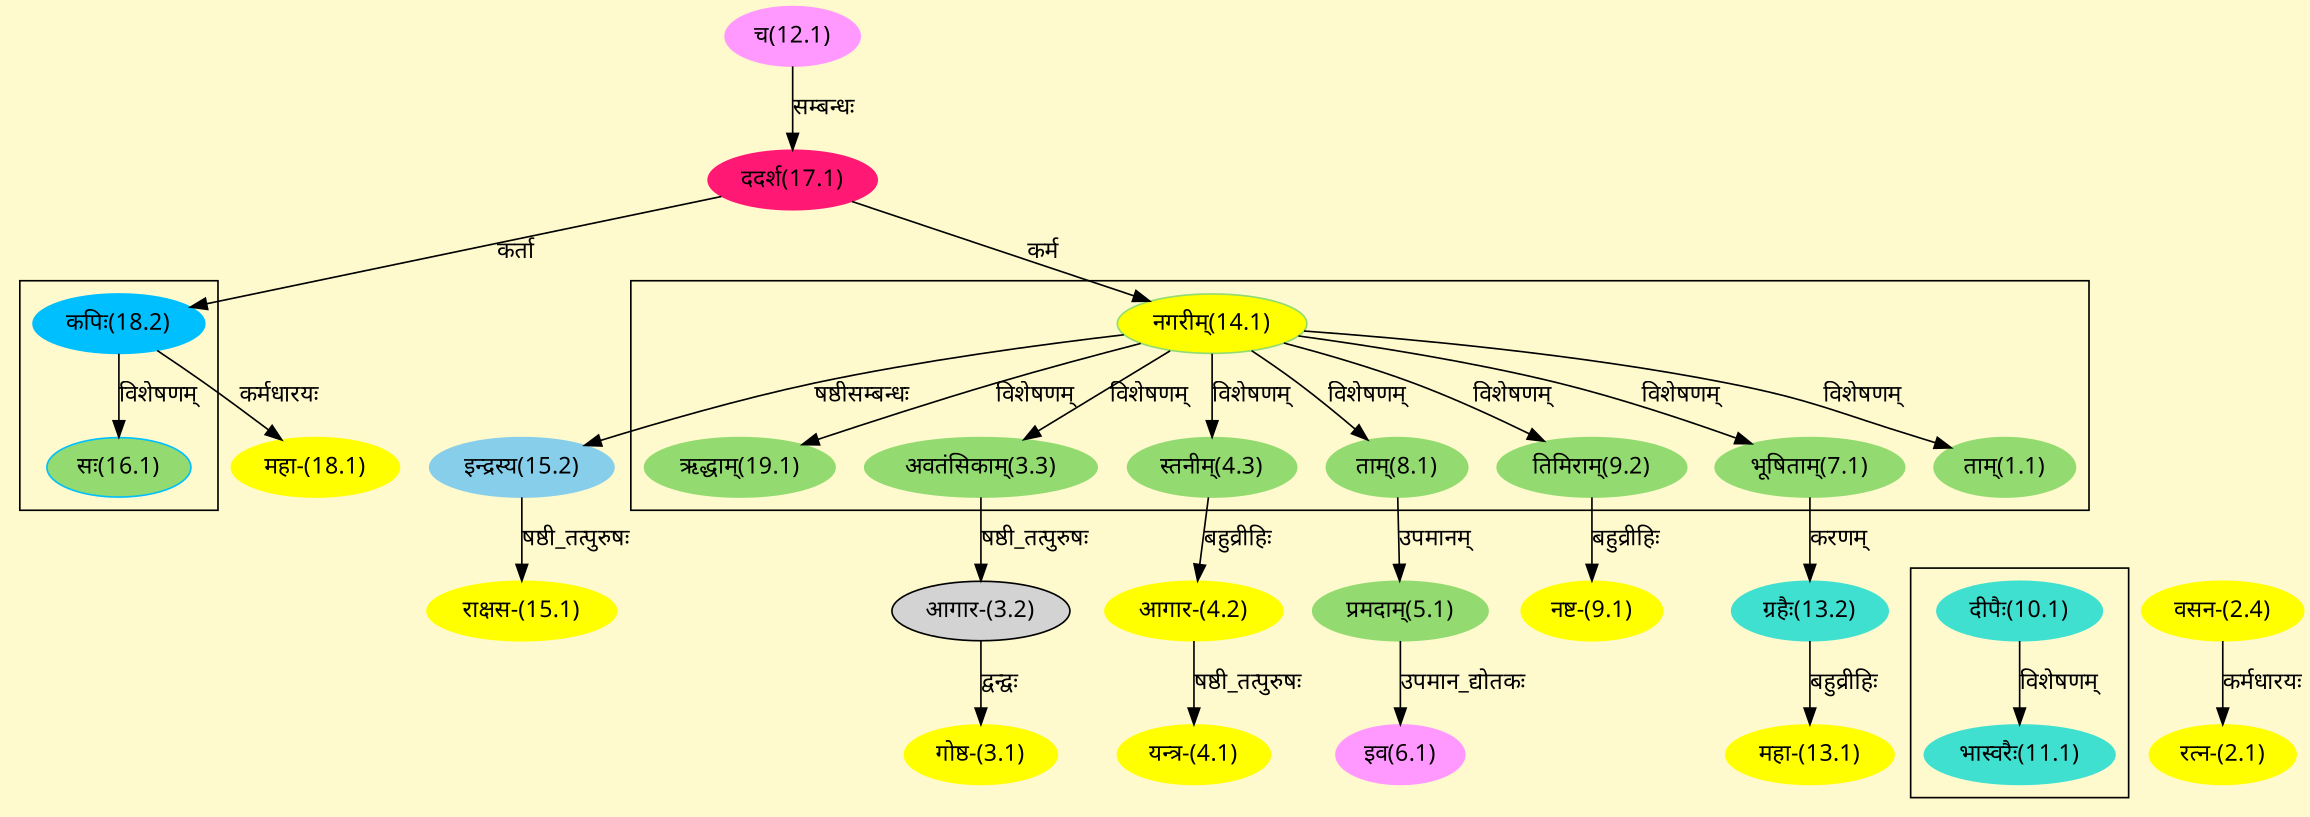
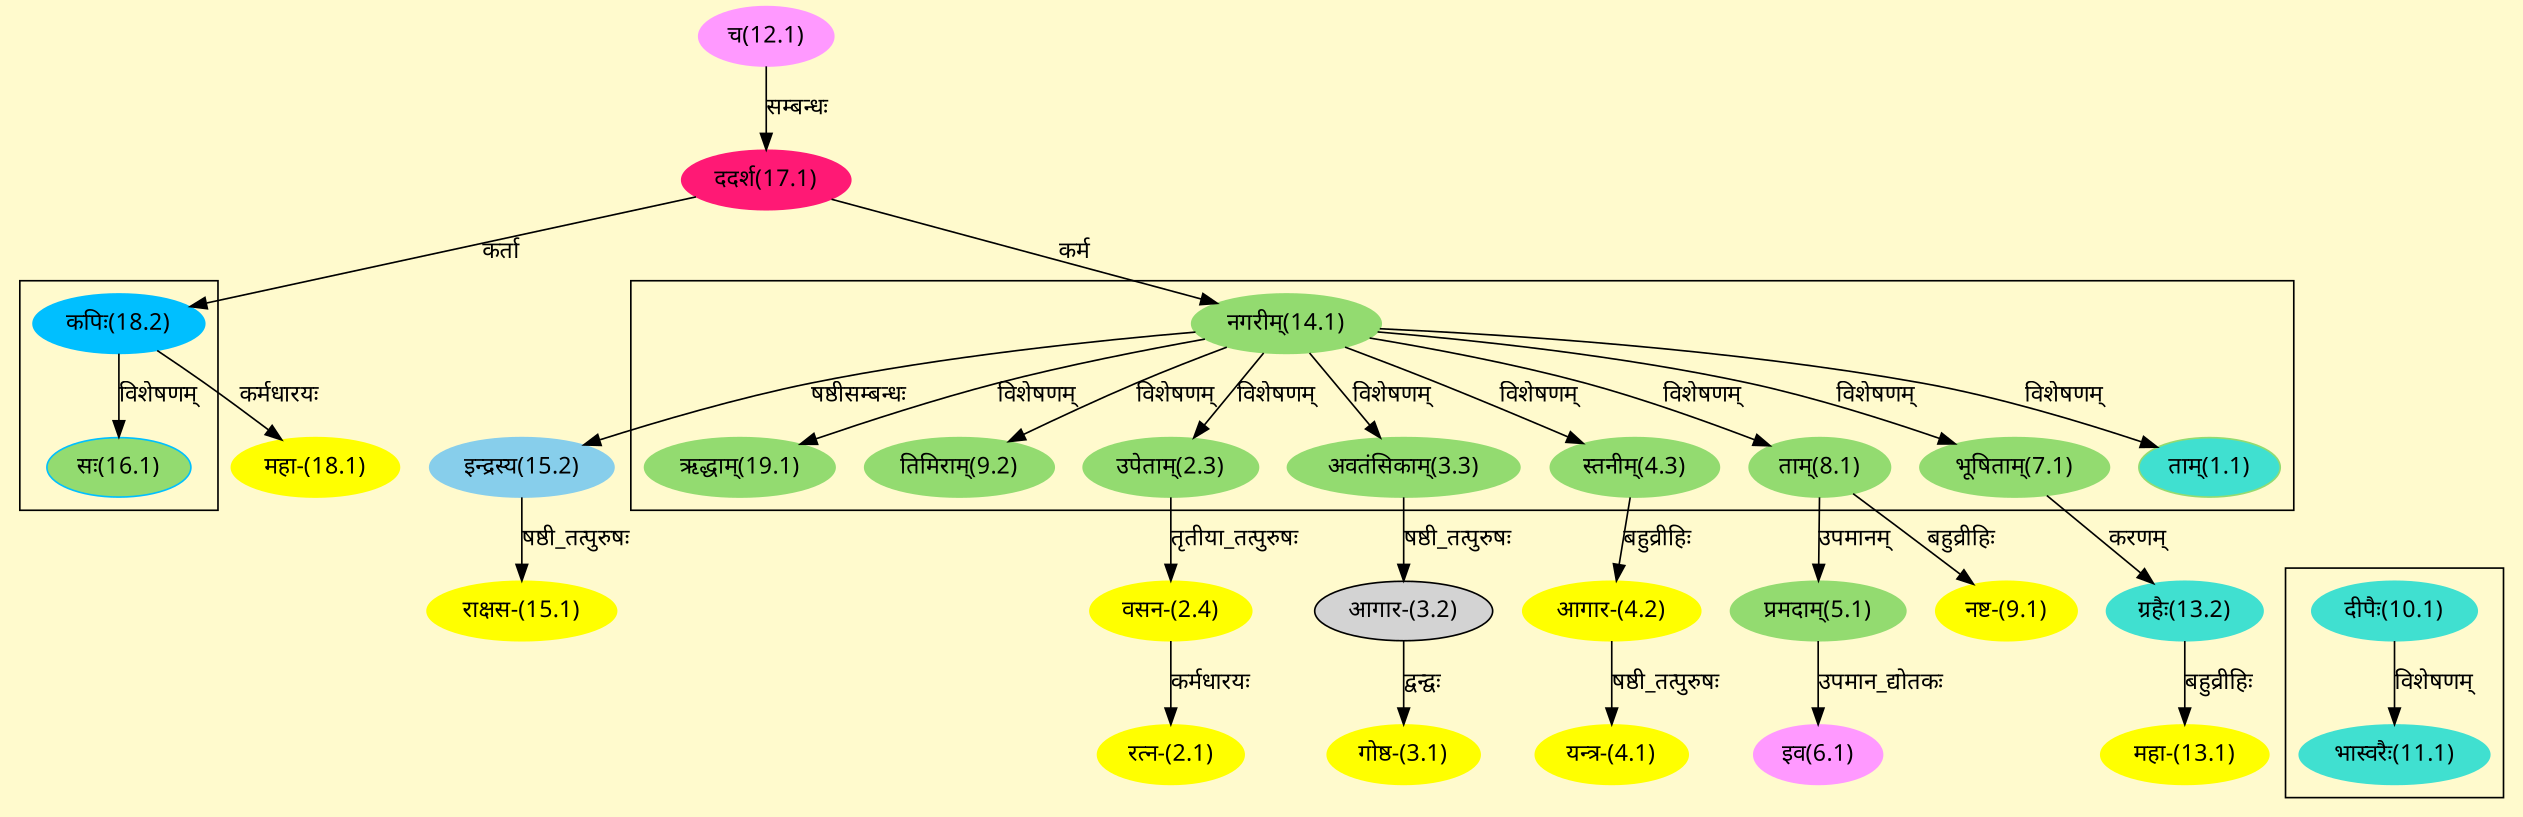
  digraph {
    bgcolor=lemonchiffon1
    compound=true
    fontname="Noto Sans"
    rankdir=BT
    node [color="#93DB70" fontname="Noto Sans" style=filled]
    edge [dir=back fontname="Noto Sans"]
-   n1 [label="ताम्(1.1)"]
-   n2 [label="नगरीम्(14.1)" fillcolor="#FFFF00"]
+   n1 [label="ताम्(1.1)" fillcolor="#40E0D0"]
+   n2 [label="नगरीम्(14.1)"]
+   n3 [label="उपेताम्(2.3)"]
    n4 [label="अवतंसिकाम्(3.3)"]
    n5 [label="स्तनीम्(4.3)"]
    n6 [label="भूषिताम्(7.1)"]
    n7 [label="ताम्(8.1)"]
    n8 [label="तिमिराम्(9.2)"]
    n9 [label="ऋद्धाम्(19.1)"]
    n10 [color="#40E0D0" label="भास्वरैः(11.1)"]
    n11 [color="#40E0D0" label="दीपैः(10.1)"]
    n12 [color="#00BFFF" fillcolor="#93DB70" label="सः(16.1)"]
    n13 [color="#00BFFF" label="कपिः(18.2)"]
    n14 [color="#FF1975" label="ददर्श(17.1)"]
    n15 [color="#FF99FF" label="च(12.1)"]
    n16 [color="#FFFF00" label="रत्न-(2.1)"]
    n17 [color="#FFFF00" label="वसन-(2.4)"]
    n18 [color="#FFFF00" label="गोष्ठ-(3.1)"]
    n19 [label="आगार-(3.2)" color=""]
    n20 [color="#FFFF00" label="यन्त्र-(4.1)"]
    n21 [color="#FFFF00" label="आगार-(4.2)"]
    n22 [label="प्रमदाम्(5.1)"]
    n23 [color="#FF99FF" label="इव(6.1)"]
    n24 [color="#FFFF00" label="नष्ट-(9.1)"]
    n25 [color="#FFFF00" label="महा-(13.1)"]
    n26 [color="#40E0D0" label="ग्रहैः(13.2)"]
    n27 [color="#FFFF00" label="राक्षस-(15.1)"]
    n28 [color="#87CEEB" label="इन्द्रस्य(15.2)"]
    n29 [color="#FFFF00" label="महा-(18.1)"]
    subgraph cluster_1 {
      n1
      n2
+     n3
      n4
      n5
      n6
      n7
      n8
      n9
    }
    subgraph cluster_2 {
      n10
      n11
    }
    subgraph cluster_3 {
      n12
      n13
    }
    n1 -> n2 [label="विशेषणम्"]
    n2 -> n14 [label="कर्म"]
+   n3 -> n2 [label="विशेषणम्"]
    n4 -> n2 [label="विशेषणम्"]
    n5 -> n2 [label="विशेषणम्"]
    n6 -> n2 [label="विशेषणम्"]
    n7 -> n2 [label="विशेषणम्"]
    n8 -> n2 [label="विशेषणम्"]
    n9 -> n2 [label="विशेषणम्"]
    n10 -> n11 [label="विशेषणम्"]
    n12 -> n13 [label="विशेषणम्"]
    n13 -> n14 [label="कर्ता"]
    n14 -> n15 [label="सम्बन्धः"]
    n16 -> n17 [label="कर्मधारयः"]
+   n17 -> n3 [label="तृतीया_तत्पुरुषः"]
    n18 -> n19 [label="द्वन्द्वः"]
    n19 -> n4 [label="षष्ठी_तत्पुरुषः"]
    n20 -> n21 [label="षष्ठी_तत्पुरुषः"]
    n21 -> n5 [label="बहुव्रीहिः"]
    n22 -> n7 [label="उपमानम्"]
    n23 -> n22 [label="उपमान_द्योतकः"]
-   n24 -> n8 [label="बहुव्रीहिः"]
+   n24 -> n7 [label="बहुव्रीहिः"]
    n25 -> n26 [label="बहुव्रीहिः"]
    n26 -> n6 [label="करणम्"]
    n27 -> n28 [label="षष्ठी_तत्पुरुषः"]
    n28 -> n2 [label="षष्ठीसम्बन्धः"]
    n29 -> n13 [label="कर्मधारयः"]
  }
